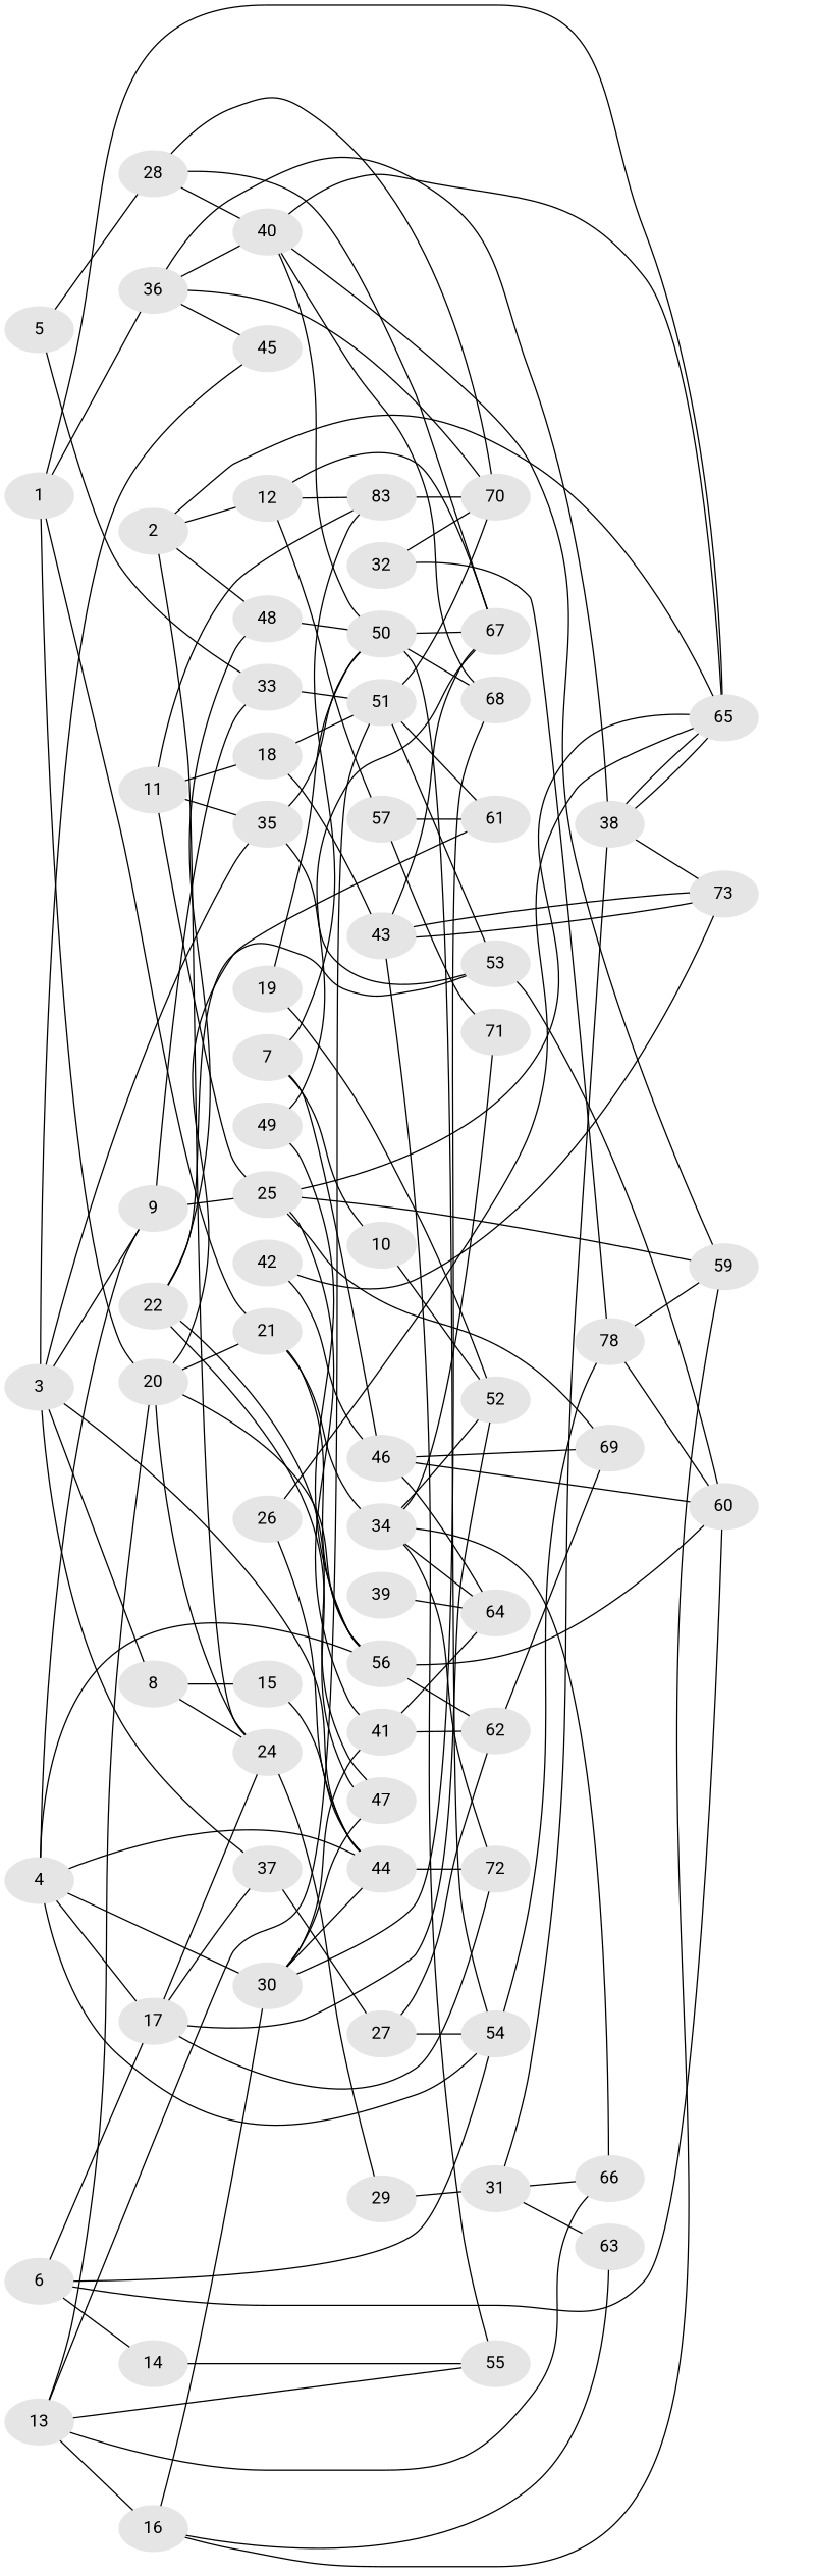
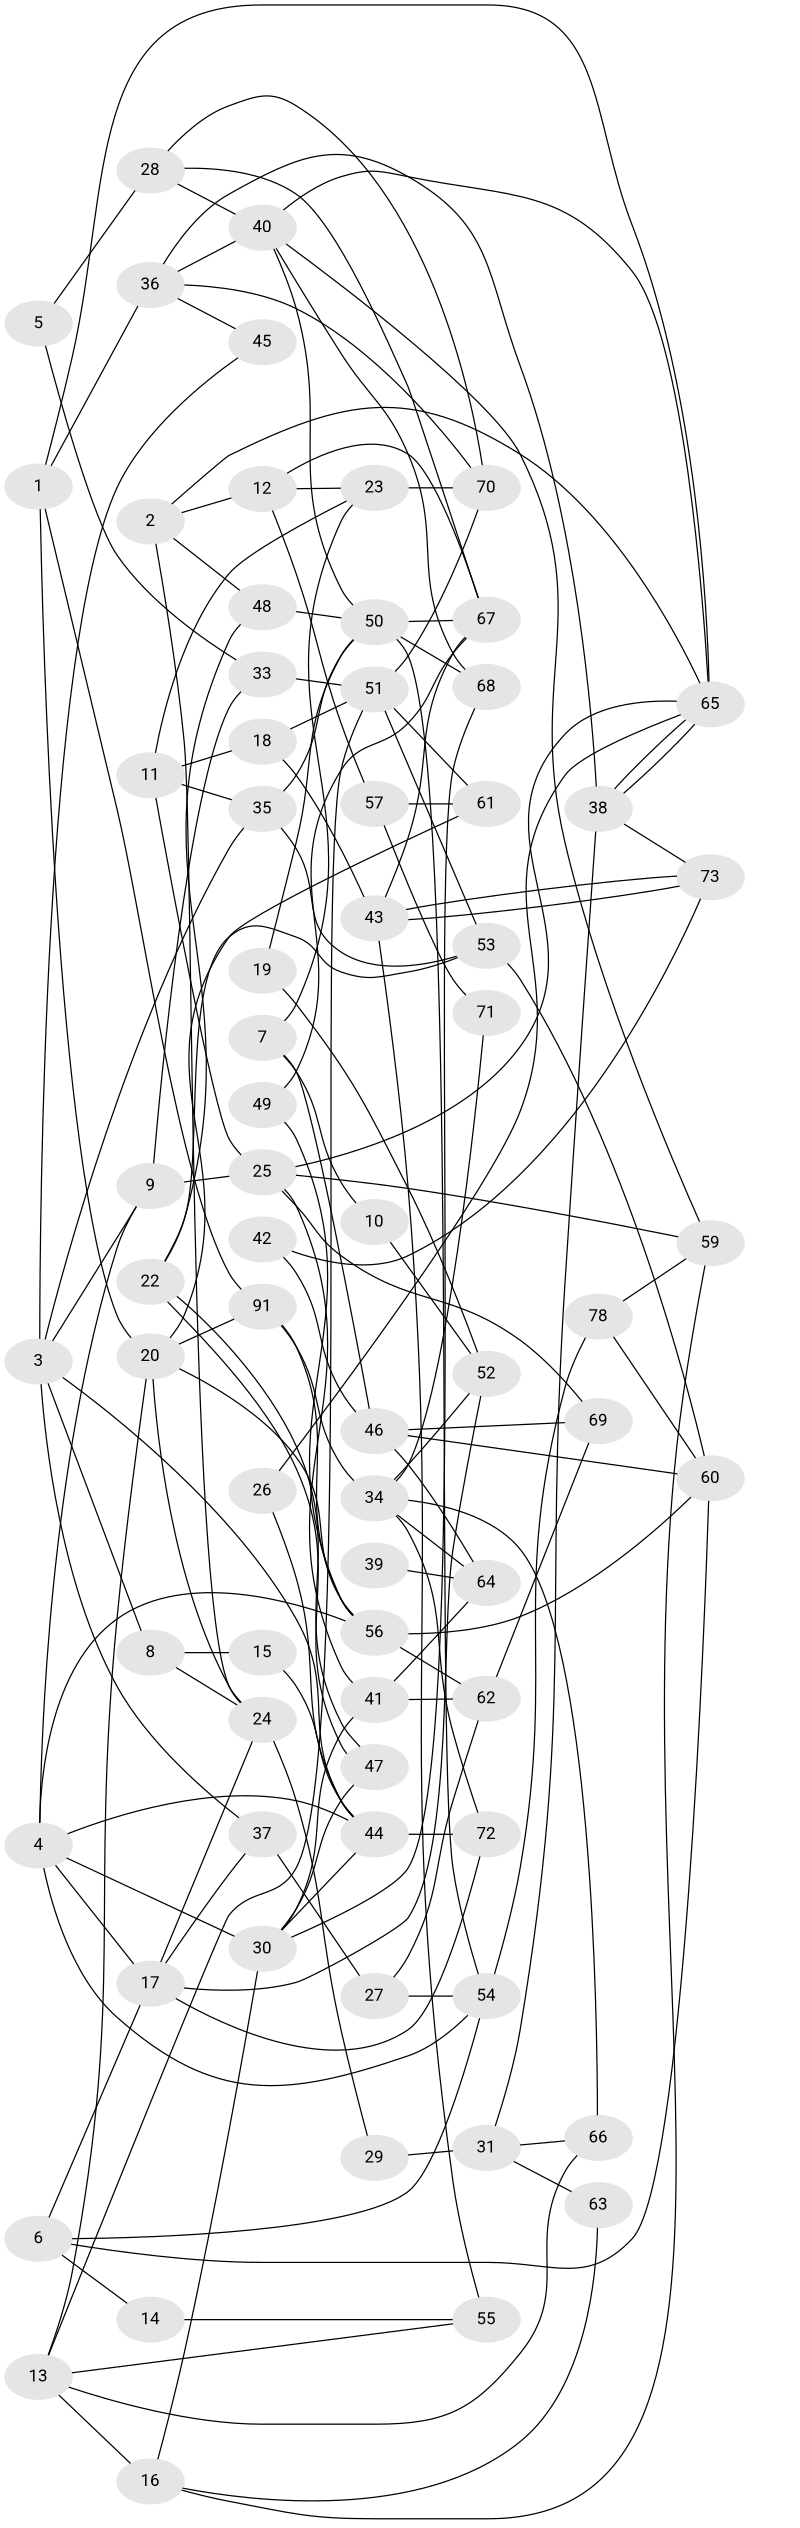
  graph {
    fontname=Roboto
    rankdir=LR
    node [color=gray90 fontname=Roboto style=filled]
    edge [fontname=Roboto]
    1
    20
-   21
+   21 [label=91]
    36
    65
    24
    56
    61
    34
    45
    70
    40
    38
    2
    12
    48
-   23 [label=83]
+   23
    57
    67
    29
    50
    3
    8
    9
    35
    37
    44
    15
    33
    25
    53
    27
    72
    4
    17
    30
    54
    52
    47
    41
    68
    n42 [label=78]
    60
    62
    5
    28
    51
    6
    14
    55
    7
    10
    46
    69
    64
    59
    11
    18
    43
    71
    13
    16
    66
    63
    73
    19
    22
    31
    26
-   32
    39
    42
    49
    1 -- 20
    1 -- 21
    1 -- 36
    1 -- 65
    20 -- 21
    20 -- 24
    20 -- 56
    20 -- 61
    21 -- 56
    21 -- 34
    36 -- 45
    36 -- 70
    36 -- 40
    36 -- 38
    24 -- 29
    56 -- 60
    56 -- 62
    34 -- 72
    34 -- 52
    34 -- 64
    34 -- 71
    34 -- 66
    40 -- 65
    40 -- 50
    40 -- 68
    40 -- 59
    38 -- 65
    38 -- 65
    38 -- 73
    2 -- 65
    2 -- 24
    2 -- 12
    2 -- 48
    12 -- 23
    12 -- 57
    12 -- 67
    48 -- 50
    23 -- 70
    57 -- 61
    57 -- 71
    29 -- 31
    50 -- 67
    50 -- 54
    50 -- 68
    3 -- 45
    3 -- 8
    3 -- 9
    3 -- 35
    3 -- 37
    3 -- 44
    8 -- 24
    8 -- 15
    9 -- 33
    9 -- 25
    35 -- 50
    35 -- 53
    37 -- 27
    44 -- 72
    15 -- 44
    33 -- 51
    25 -- 65
    25 -- 41
    25 -- 69
    25 -- 59
    53 -- 60
    27 -- 54
    27 -- 62
    4 -- 56
    4 -- 9
    4 -- 44
    4 -- 17
    4 -- 30
    4 -- 54
    17 -- 24
    17 -- 37
    17 -- 72
    17 -- 52
    30 -- 44
    30 -- 47
    30 -- 41
    30 -- 68
    54 -- n42
    41 -- 62
    41 -- 64
    n42 -- 60
    n42 -- 59
    62 -- 69
    5 -- 33
    5 -- 28
    28 -- 70
    28 -- 40
    28 -- 67
    51 -- 61
    51 -- 70
    51 -- 53
    6 -- 17
    6 -- 54
    6 -- 60
    6 -- 14
    14 -- 55
    7 -- 23
    7 -- 10
    7 -- 46
    10 -- 52
    46 -- 60
    46 -- 69
    46 -- 64
    11 -- 23
    11 -- 35
    11 -- 25
    11 -- 18
    18 -- 51
    18 -- 43
    43 -- 67
    43 -- 55
    43 -- 73
    43 -- 73
    13 -- 20
    13 -- 51
    13 -- 55
    13 -- 16
    13 -- 66
    16 -- 30
    16 -- 59
    16 -- 63
    19 -- 50
    19 -- 52
    22 -- 48
    22 -- 53
    22 -- 47
    22 -- 47
    31 -- 38
    31 -- 66
    31 -- 63
    26 -- 65
    26 -- 44
-   32 -- 70
-   32 -- n42
    39 -- 64
    42 -- 46
    42 -- 73
    49 -- 56
    49 -- 67
  }
